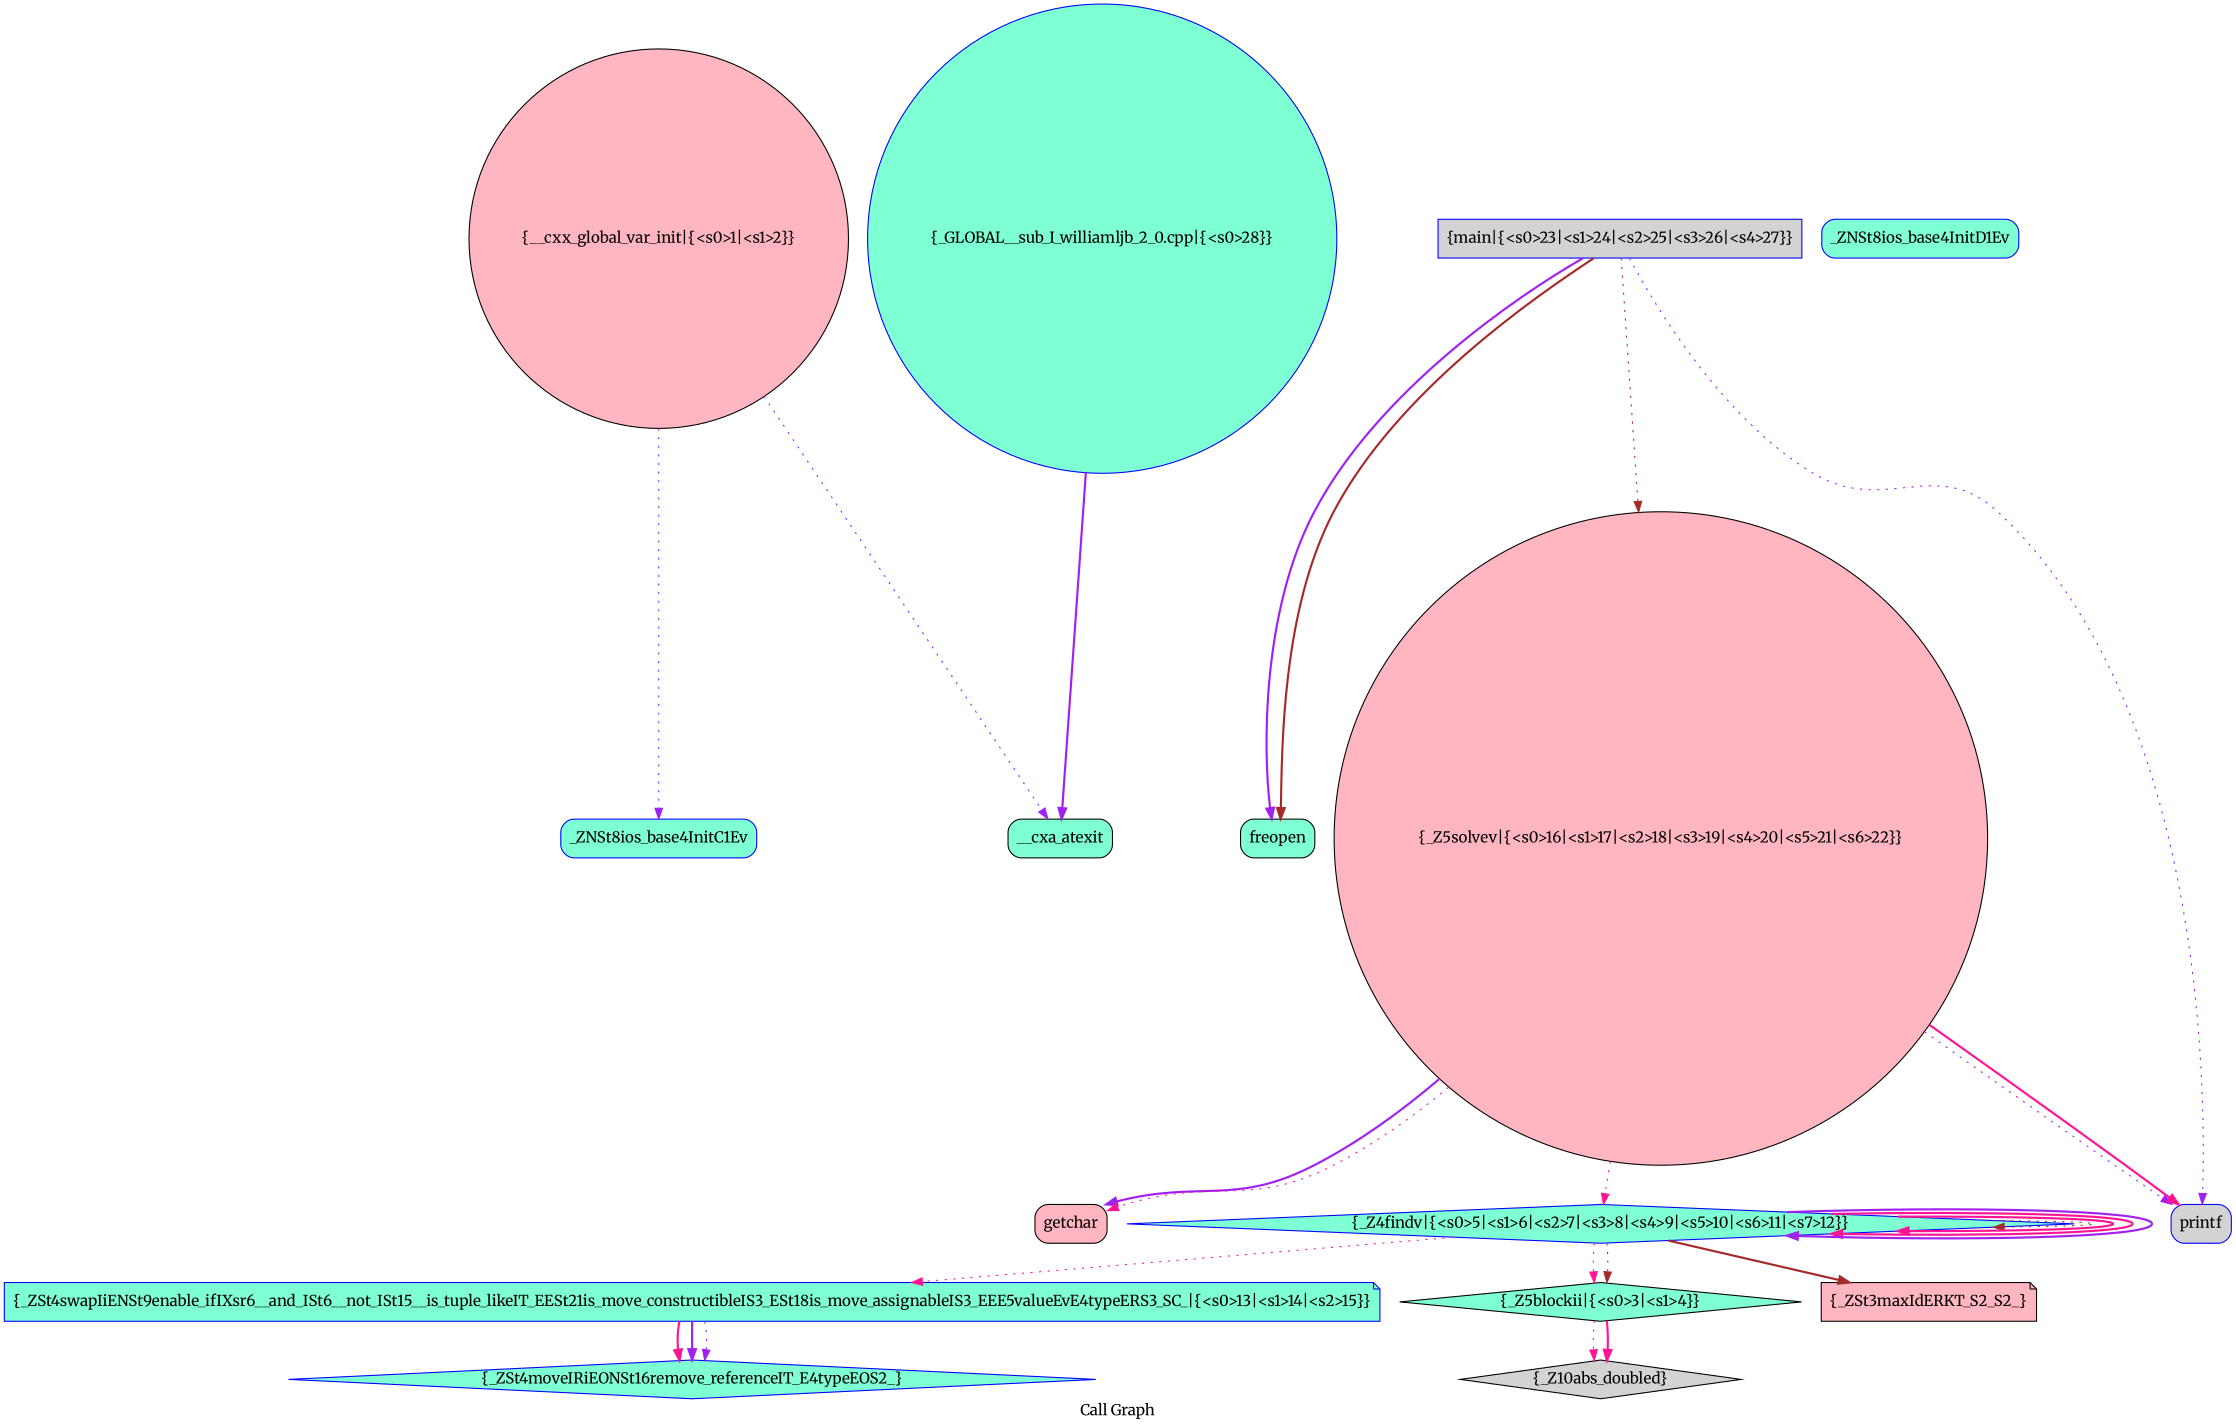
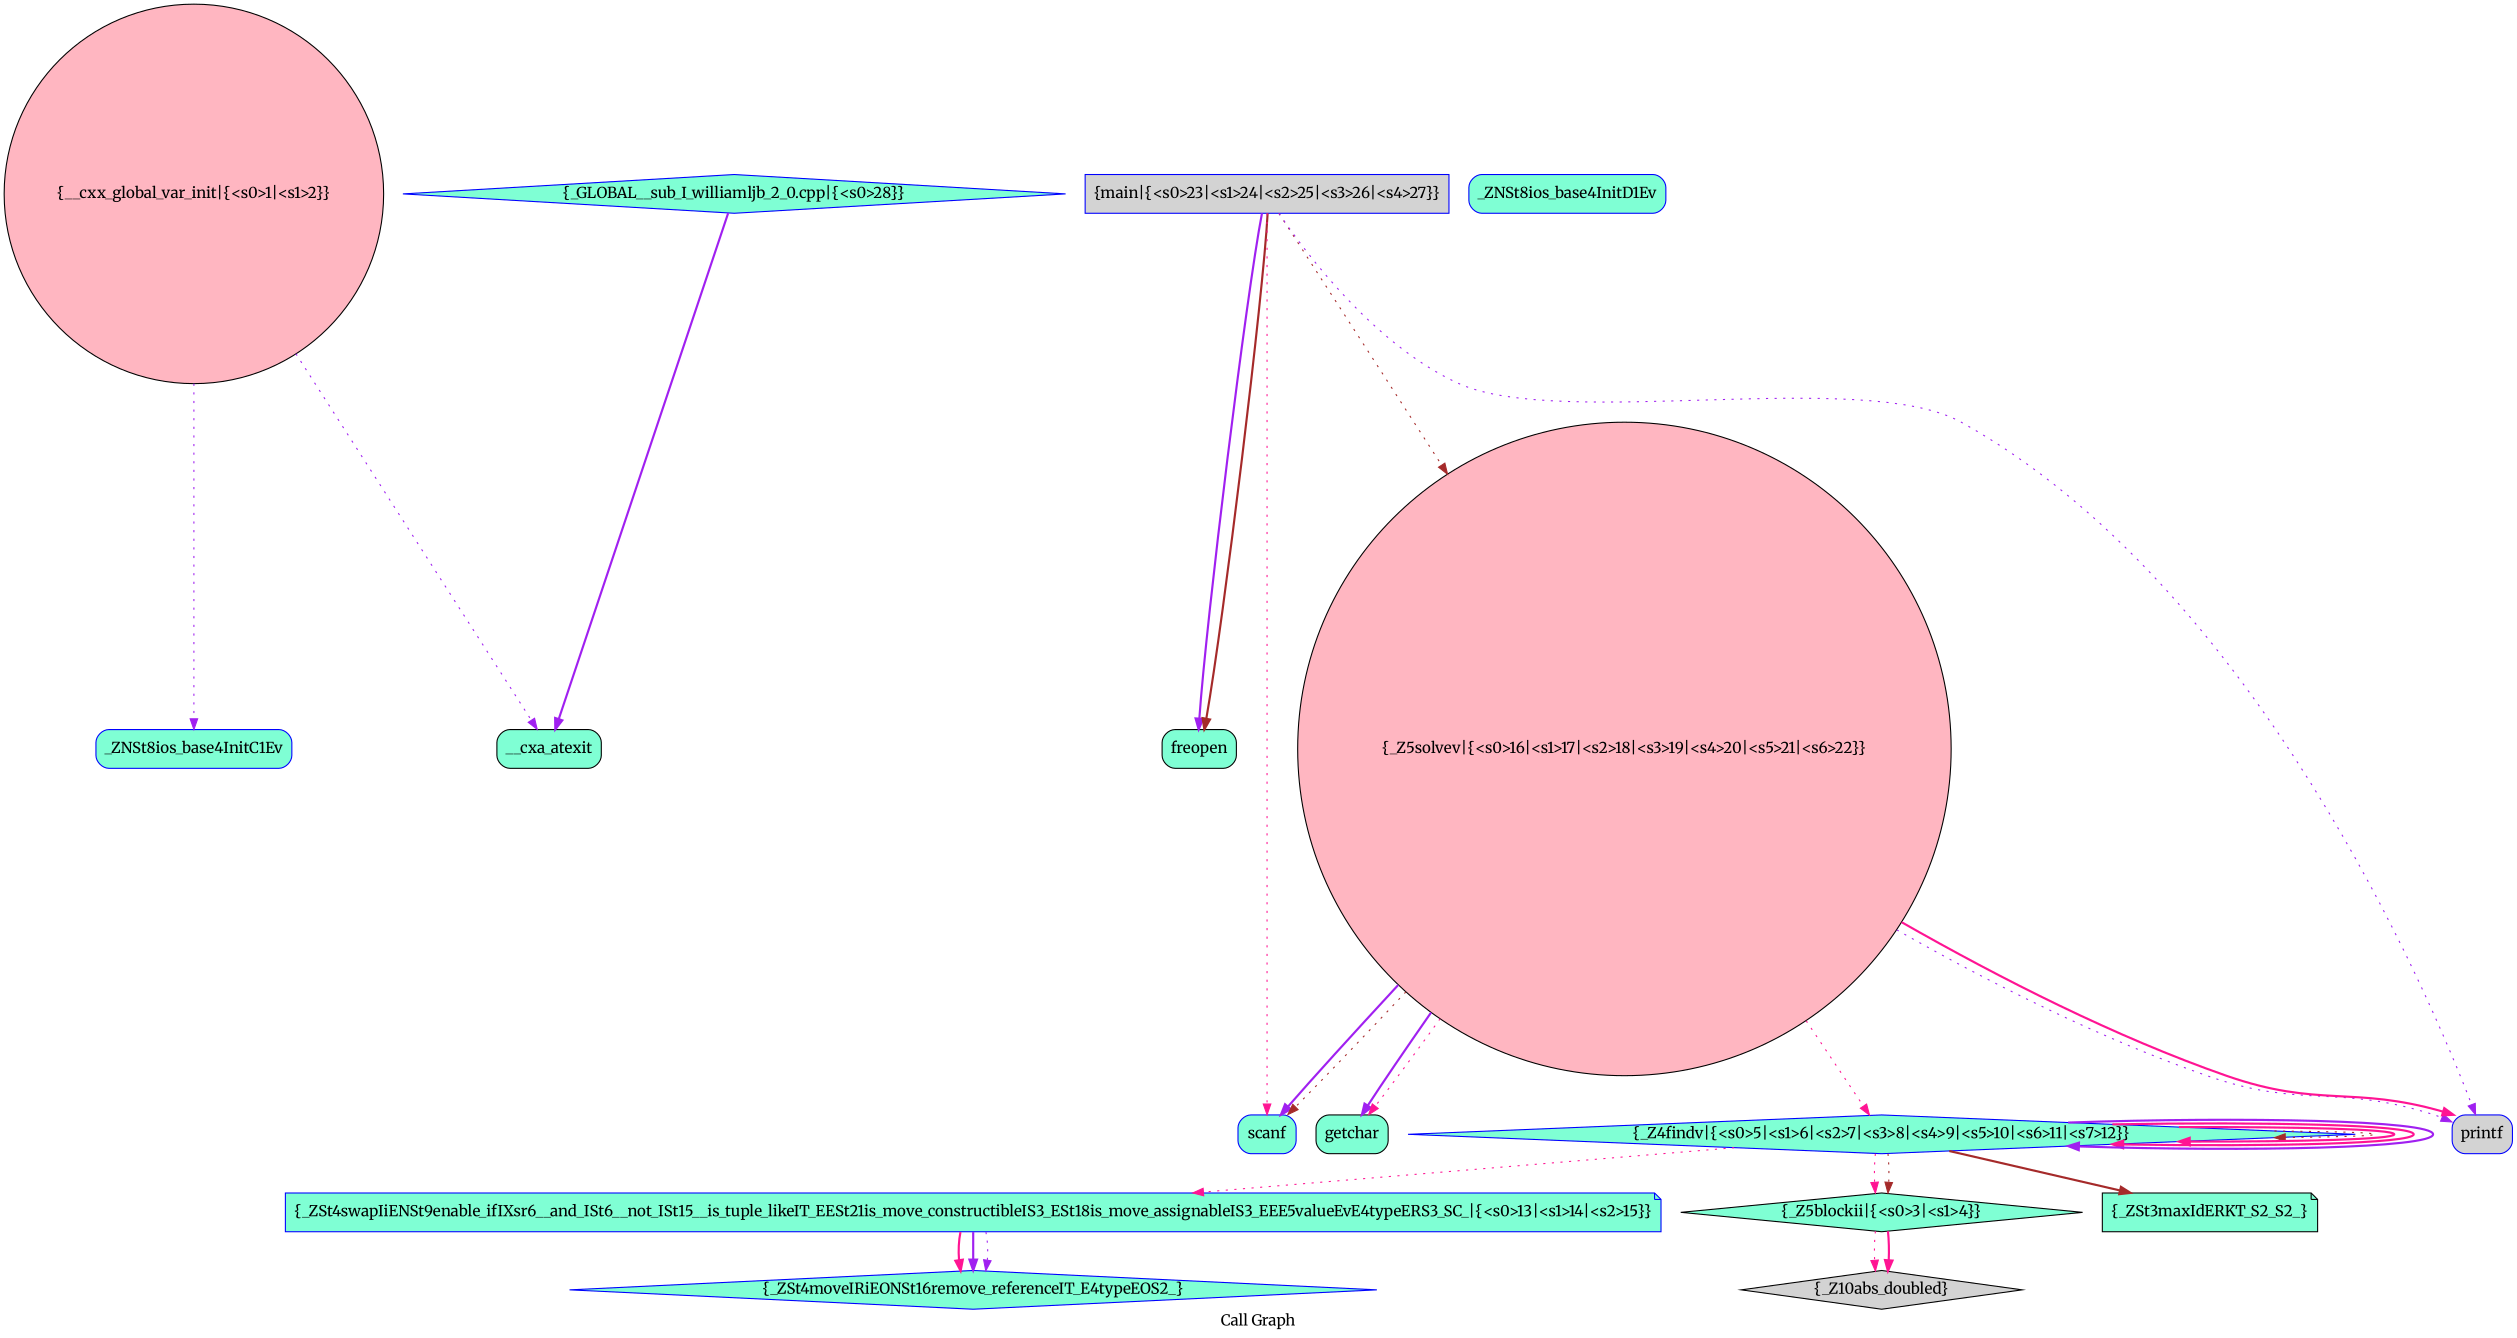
  digraph {
    fontname=Merriweather
    label="Call Graph"
    node [color=blue fillcolor=aquamarine fontname=Merriweather shape=Mrecord style=filled]
    edge [color=purple fontname=Merriweather style=dotted tailport=s0]
    n1 [color=black fillcolor=lightpink label="{__cxx_global_var_init|{<s0>1|<s1>2}}" shape=circle]
    n2 [label="{_ZNSt8ios_base4InitC1Ev}"]
    n3 [color=black label="{__cxa_atexit}"]
    n4 [label="{_ZSt4swapIiENSt9enable_ifIXsr6__and_ISt6__not_ISt15__is_tuple_likeIT_EESt21is_move_constructibleIS3_ESt18is_move_assignableIS3_EEE5valueEvE4typeERS3_SC_|{<s0>13|<s1>14|<s2>15}}" shape=note]
    n5 [label="{_ZSt4moveIRiEONSt16remove_referenceIT_E4typeEOS2_}" shape=diamond]
    n6 [color=black label="{freopen}"]
    n7 [label="{_ZNSt8ios_base4InitD1Ev}"]
    n8 [color=black fillcolor=lightpink label="{_Z5solvev|{<s0>16|<s1>17|<s2>18|<s3>19|<s4>20|<s5>21|<s6>22}}" shape=circle]
-   n10 [color=black fillcolor=lightpink label="{getchar}"]
+   n9 [label="{scanf}"]
+   n10 [color=black label="{getchar}"]
    n11 [label="{_Z4findv|{<s0>5|<s1>6|<s2>7|<s3>8|<s4>9|<s5>10|<s6>11|<s7>12}}" shape=diamond]
    n12 [fillcolor=lightgrey label="{printf}"]
    n13 [color=black label="{_Z5blockii|{<s0>3|<s1>4}}" shape=diamond]
-   n14 [color=black fillcolor=lightpink label="{_ZSt3maxIdERKT_S2_S2_}" shape=note]
+   n14 [color=black label="{_ZSt3maxIdERKT_S2_S2_}" shape=note]
    n15 [color=black fillcolor=lightgrey label="{_Z10abs_doubled}" shape=diamond]
-   n16 [label="{_GLOBAL__sub_I_williamljb_2_0.cpp|{<s0>28}}" shape=circle]
+   n16 [label="{_GLOBAL__sub_I_williamljb_2_0.cpp|{<s0>28}}" shape=diamond]
    n17 [fillcolor=lightgrey label="{main|{<s0>23|<s1>24|<s2>25|<s3>26|<s4>27}}" shape=box]
    n1 -> n2
    n1 -> n3 [tailport=s1]
    n4 -> n5 [color=deeppink style=bold]
    n4 -> n5 [style=bold tailport=s1]
    n4 -> n5 [tailport=s2]
+   n8 -> n9 [style=bold]
+   n8 -> n9 [color=brown tailport=s3]
    n8 -> n10 [style=bold tailport=s1]
    n8 -> n10 [color=deeppink tailport=s2]
    n8 -> n11 [color=deeppink tailport=s4]
    n8 -> n12 [tailport=s5]
    n8 -> n12 [color=deeppink style=bold tailport=s6]
    n11 -> n4 [color=deeppink tailport=s3]
    n11 -> n11 [color=brown tailport=s2]
    n11 -> n11 [color=deeppink style=bold tailport=s4]
    n11 -> n11 [color=deeppink style=bold tailport=s6]
    n11 -> n11 [style=bold tailport=s7]
    n11 -> n13 [color=deeppink]
    n11 -> n13 [color=brown tailport=s1]
    n11 -> n14 [color=brown style=bold tailport=s5]
    n13 -> n15 [color=deeppink]
    n13 -> n15 [color=deeppink style=bold tailport=s1]
    n16 -> n3 [style=bold]
    n17 -> n6 [style=bold]
    n17 -> n6 [color=brown style=bold tailport=s1]
    n17 -> n8 [color=brown tailport=s4]
+   n17 -> n9 [color=deeppink tailport=s2]
    n17 -> n12 [tailport=s3]
  }
